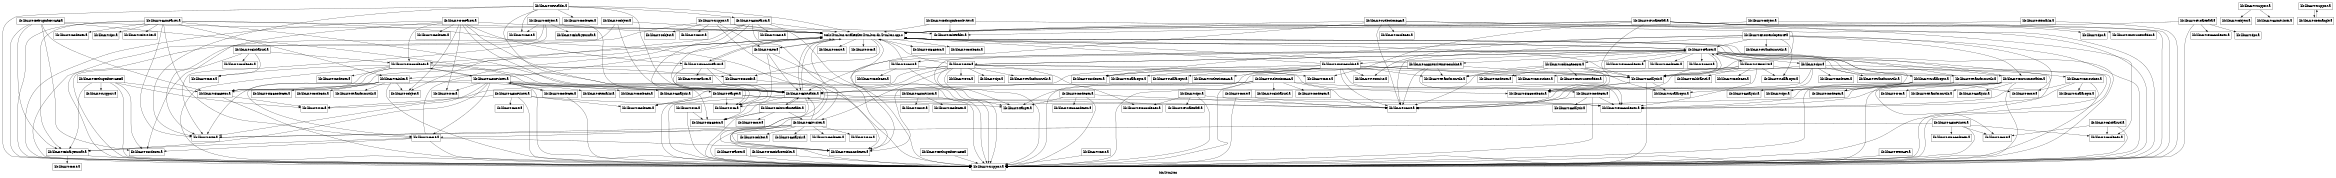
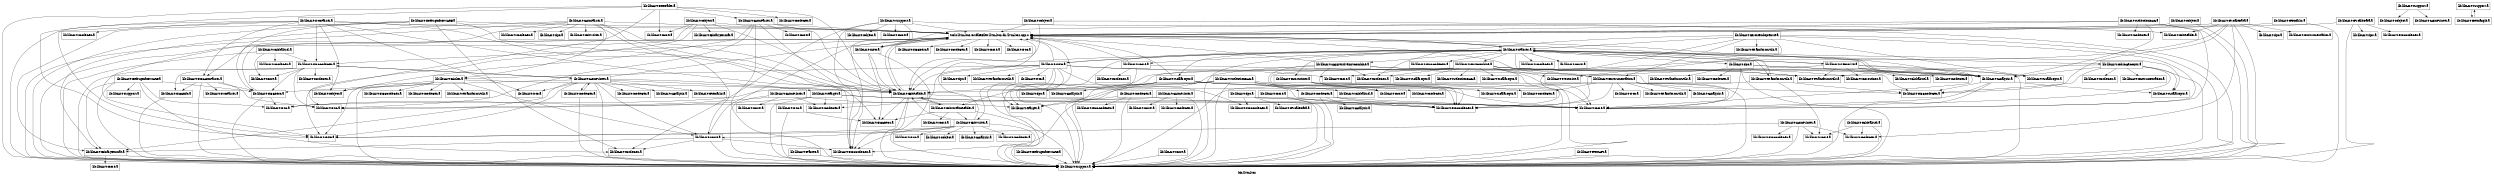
  digraph {
    label="bin/llvm-lto2"
    node [shape=record]
    n1 [label="{tools/llvm-lto2/CMakeFiles/llvm-lto2.dir/llvm-lto2.cpp.o}"]
    n2 [label="{lib/libLLVMX86AsmParser.a}"]
    n3 [label="{lib/libLLVMX86CodeGen.a}"]
    n4 [label="{lib/libLLVMX86Desc.a}"]
    n5 [label="{lib/libLLVMX86Info.a}"]
    n6 [label="{lib/libLLVMBitReader.a}"]
    n7 [label="{lib/libLLVMCodeGen.a}"]
    n8 [label="{lib/libLLVMCore.a}"]
    n9 [label="{lib/libLLVMLTO.a}"]
    n10 [label="{lib/libLLVMMC.a}"]
    n11 [label="{lib/libLLVMPasses.a}"]
    n12 [label="{lib/libLLVMSupport.a}"]
    n13 [label="{lib/libLLVMX86Desc.a}"]
    n14 [label="{lib/libLLVMMC.a}"]
    n15 [label="{lib/libLLVMMCParser.a}"]
    n16 [label="{lib/libLLVMCodeGen.a}"]
    n17 [label="{lib/libLLVMCore.a}"]
    n18 [label="{lib/libLLVMAsmPrinter.a}"]
    n19 [label="{lib/libLLVMX86CodeGen.a}"]
    n20 [label="{lib/libLLVMX86Desc.a}"]
    n21 [label="{lib/libLLVMCore.a}"]
    n22 [label="{lib/libLLVMBitstreamReader.a}"]
    n23 [label="{lib/libLLVMX86CodeGen.a}"]
    n24 [label="{lib/libLLVMCodeGen.a}"]
    n25 [label="{lib/libLLVMCore.a}"]
    n26 [label="{lib/libLLVMLTO.a}"]
    n27 [label="{lib/libLLVMScalarOpts.a}"]
    n28 [label="{lib/libLLVMCore.a}"]
    n29 [label="{lib/libLLVMTarget.a}"]
    n30 [label="{lib/libLLVMCoroutines.a}"]
    n31 [label="{lib/libLLVMipo.a}"]
    n32 [label="{lib/libLLVMScalarOpts.a}"]
    n33 [label="{lib/libLLVMAggressiveInstCombine.a}"]
    n34 [label="{lib/libLLVMVectorize.a}"]
    n35 [label="{lib/libLLVMInstrumentation.a}"]
    n36 [label="{lib/libLLVMInstCombine.a}"]
    n37 [label="{lib/libLLVMObjCARCOpts.a}"]
    n38 [label="{lib/libLLVMTransformUtils.a}"]
    n39 [label="{lib/libLLVMAnalysis.a}"]
    n40 [label="{lib/libLLVMMC.a}"]
    n41 [label="{lib/libLLVMCodeGen.a}"]
    n42 [label="{lib/libLLVMCore.a}"]
    n43 [label="{lib/libLLVMLTO.a}"]
    n44 [label="{lib/libLLVMMC.a}"]
    n45 [label="{lib/libLLVMTarget.a}"]
    n46 [label="{lib/libLLVMCodeGen.a}"]
    n47 [label="{lib/libLLVMAnalysis.a}"]
    n48 [label="{lib/libLLVMRemarks.a}"]
    n49 [label="{lib/libLLVMBinaryFormat.a}"]
    n50 [label="{lib/libLLVMCore.a}"]
    n51 [label="{lib/libLLVMBitWriter.a}"]
    n52 [label="{lib/libLLVMLinker.a}"]
    n53 [label="{lib/libLLVMX86CodeGen.a}"]
    n54 [label="{lib/libLLVMCodeGen.a}"]
    n55 [label="{lib/libLLVMCore.a}"]
    n56 [label="{lib/libLLVMMC.a}"]
    n57 [label="{lib/libLLVMipo.a}"]
    n58 [label="{lib/libLLVMTransformUtils.a}"]
    n59 [label="{lib/libLLVMX86CodeGen.a}"]
    n60 [label="{lib/libLLVMCodeGen.a}"]
    n61 [label="{lib/libLLVMX86CodeGen.a}"]
    n62 [label="{lib/libLLVMCore.a}"]
    n63 [label="{lib/libLLVMScalarOpts.a}"]
    n64 [label="{lib/libLLVMCodeGen.a}"]
    n65 [label="{lib/libLLVMTransformUtils.a}"]
    n66 [label="{lib/libLLVMCodeGen.a}"]
    n67 [label="{lib/libLLVMipo.a}"]
    n68 [label="{lib/libLLVMAnalysis.a}"]
    n69 [label="{lib/libLLVMCodeGen.a}"]
    n70 [label="{lib/libLLVMTransformUtils.a}"]
    n71 [label="{lib/libLLVMCodeGen.a}"]
    n72 [label="{lib/libLLVMGlobalISel.a}"]
    n73 [label="{lib/libLLVMCoroutines.a}"]
    n74 [label="{lib/libLLVMScalarOpts.a}"]
    n75 [label="{lib/libLLVMMC.a}"]
    n76 [label="{lib/libLLVMTransformUtils.a}"]
    n77 [label="{lib/libLLVMAnalysis.a}"]
    n78 [label="{lib/libLLVMScalarOpts.a}"]
    n79 [label="{lib/libLLVMSelectionDAG.a}"]
    n80 [label="{lib/libLLVMScalarOpts.a}"]
    n81 [label="{lib/libLLVMVectorize.a}"]
    n82 [label="{lib/libLLVMCodeGen.a}"]
    n83 [label="{lib/libLLVMInstrumentation.a}"]
    n84 [label="{lib/libLLVMCore.a}"]
    n85 [label="{lib/libLLVMCodeGen.a}"]
    n86 [label="{lib/libLLVMCore.a}"]
    n87 [label="{lib/libLLVMCodeGen.a}"]
    n88 [label="{lib/libLLVMMC.a}"]
    n89 [label="{lib/libLLVMObject.a}"]
    n90 [label="{lib/libLLVMAnalysis.a}"]
    n91 [label="{lib/libLLVMX86CodeGen.a}"]
    n92 [label="{lib/libLLVMCodeGen.a}"]
    n93 [label="{lib/libLLVMObject.a}"]
    n94 [label="{lib/libLLVMTransformUtils.a}"]
    n95 [label="{lib/libLLVMCodeGen.a}"]
    n96 [label="{lib/libLLVMAnalysis.a}"]
    n97 [label="{lib/libLLVMMC.a}"]
    n98 [label="{lib/libLLVMObject.a}"]
    n99 [label="{lib/libLLVMCore.a}"]
    n100 [label="{lib/libLLVMBinaryFormat.a}"]
    n101 [label="{lib/libLLVMPasses.a}"]
    n102 [label="{lib/libLLVMSupport.a}"]
    n103 [label="{lib/libLLVMBitReader.a}"]
    n104 [label="{lib/libLLVMCore.a}"]
    n105 [label="{lib/libLLVMObject.a}"]
-   n106 [label="{lib/libLLVMMCDisassembler.a}"]
    n107 [label="{lib/libLLVMAsmPrinter.a}"]
    n108 [label="{lib/libLLVMCore.a}"]
    n109 [label="{lib/libLLVMAsmPrinter.a}"]
    n110 [label="{lib/libLLVMX86CodeGen.a}"]
    n111 [label="{lib/libLLVMCodeGen.a}"]
    n112 [label="{lib/libLLVMSupport.a}"]
    n113 [label="{lib/libLLVMObject.a}"]
    n114 [label="{lib/libLLVMAsmPrinter.a}"]
    n115 [label="{lib/libLLVMAsmPrinter.a}"]
    n116 [label="{lib/libLLVMCodeGen.a}"]
    n117 [label="{lib/libLLVMCore.a}"]
    n118 [label="{lib/libLLVMDebugInfoDWARF.a}"]
    n119 [label="{lib/libLLVMSupport.a}"]
    n120 [label="{lib/libLLVMObject.a}"]
    n121 [label="{lib/libLLVMDebugInfoDWARF.a}"]
    n122 [label="{lib/libLLVMObject.a}"]
    n123 [label="{lib/libLLVMDebugInfoDWARF.a}"]
    n124 [label="{lib/libLLVMGlobalISel.a}"]
    n125 [label="{lib/libLLVMCodeGen.a}"]
    n126 [label="{lib/libLLVMCodeGen.a}"]
    n127 [label="{lib/libLLVMX86CodeGen.a}"]
    n128 [label="{lib/libLLVMGlobalISel.a}"]
    n129 [label="{lib/libLLVMSelectionDAG.a}"]
    n130 [label="{lib/libLLVMCodeGen.a}"]
    n131 [label="{lib/libLLVMCore.a}"]
    n132 [label="{lib/libLLVMSelectionDAG.a}"]
    n133 [label="{lib/libLLVMCodeGen.a}"]
    n134 [label="{lib/libLLVMGlobalISel.a}"]
    n135 [label="{lib/libLLVMCore.a}"]
    n136 [label="{lib/libLLVMipo.a}"]
    n137 [label="{lib/libLLVMProfileData.a}"]
    n138 [label="{lib/libLLVMFrontendOpenMP.a}"]
    n139 [label="{lib/libLLVMTransformUtils.a}"]
    n140 [label="{lib/libLLVMIRReader.a}"]
    n141 [label="{lib/libLLVMCodeGen.a}"]
    n142 [label="{lib/libLLVMAsmParser.a}"]
    n143 [label="{lib/libLLVMCore.a}"]
    n144 [label="{lib/libLLVMAsmParser.a}"]
    n145 [label="{lib/libLLVMCodeGen.a}"]
    n146 [label="{lib/libLLVMipo.a}"]
    n147 [label="{lib/libLLVMBitWriter.a}"]
    n148 [label="{lib/libLLVMMCParser.a}"]
    n149 [label="{lib/libLLVMCodeGen.a}"]
-   n150 [label="{lib/libLLVMDebugInfoCodeView.a}"]
    n151 [label="{lib/libLLVMTextAPI.a}"]
    n152 [label="{lib/libLLVMProfileData.a}"]
    n153 [label="{lib/libLLVMipo.a}"]
    n154 [label="{lib/libLLVMInstrumentation.a}"]
    n155 [label="{lib/libLLVMSupport.a}"]
    n156 [label="{lib/libLLVMDemangle.a}"]
    n157 [label="{lib/libLLVMProfileData.a}"]
    n158 [label="{lib/libLLVMX86CodeGen.a}"]
    n159 [label="{lib/libLLVMipo.a}"]
    n160 [label="{lib/libLLVMRemarks.a}"]
    n1 -> n2
    n1 -> n3
    n1 -> n4
-   n1 -> n5
    n1 -> n6
    n1 -> n7
    n1 -> n8
    n1 -> n9
    n1 -> n10
    n1 -> n11
    n1 -> n12
-   n2 -> n1
    n2 -> n5
    n2 -> n12
    n2 -> n13
    n2 -> n14
    n2 -> n15
    n3 -> n5
    n3 -> n12
    n3 -> n13
    n3 -> n14
    n3 -> n16
    n3 -> n17
    n3 -> n18
    n5 -> n12
    n6 -> n1
    n6 -> n12
    n6 -> n19
    n6 -> n20
    n6 -> n21
    n6 -> n22
    n9 -> n1
    n9 -> n6
    n9 -> n12
    n9 -> n20
    n11 -> n1
    n11 -> n6
    n11 -> n12
    n11 -> n23
    n11 -> n24
    n11 -> n25
    n11 -> n26
    n11 -> n27
    n11 -> n28
    n11 -> n29
    n11 -> n30
    n11 -> n31
    n11 -> n32
    n11 -> n33
    n11 -> n34
    n11 -> n35
    n11 -> n36
    n11 -> n37
    n11 -> n38
    n11 -> n39
    n13 -> n1
    n13 -> n12
    n13 -> n40
    n18 -> n1
    n18 -> n3
    n18 -> n6
    n18 -> n12
    n18 -> n13
    n18 -> n41
    n18 -> n42
    n18 -> n43
    n18 -> n44
    n18 -> n45
    n18 -> n46
    n18 -> n47
    n18 -> n48
    n18 -> n49
    n22 -> n6
    n22 -> n12
    n22 -> n20
    n22 -> n50
    n22 -> n51
    n26 -> n1
    n26 -> n6
    n26 -> n11
    n26 -> n12
    n26 -> n29
    n26 -> n39
    n26 -> n51
    n26 -> n52
    n26 -> n53
    n26 -> n54
    n26 -> n55
    n26 -> n56
    n26 -> n57
    n26 -> n58
    n28 -> n1
    n28 -> n12
    n28 -> n59
    n28 -> n60
    n30 -> n12
    n30 -> n61
    n30 -> n62
    n30 -> n63
    n31 -> n12
    n31 -> n21
    n31 -> n39
    n31 -> n59
    n31 -> n64
    n31 -> n65
    n32 -> n1
    n32 -> n12
    n32 -> n61
    n32 -> n62
    n32 -> n66
    n32 -> n67
    n32 -> n68
    n33 -> n1
    n33 -> n12
    n33 -> n21
    n33 -> n39
    n33 -> n61
    n33 -> n69
    n33 -> n70
    n34 -> n11
    n34 -> n12
    n34 -> n21
    n34 -> n39
    n34 -> n61
    n34 -> n70
    n34 -> n71
    n34 -> n72
    n34 -> n73
    n34 -> n74
    n35 -> n1
    n35 -> n6
    n35 -> n12
    n35 -> n21
    n35 -> n61
    n35 -> n66
    n35 -> n75
    n35 -> n76
    n35 -> n77
-   n36 -> n1
+   n36 -> n22
    n36 -> n6
    n36 -> n12
    n36 -> n21
    n36 -> n39
    n36 -> n61
    n36 -> n69
    n36 -> n70
    n36 -> n73
    n36 -> n78
    n36 -> n79
    n36 -> n80
    n36 -> n81
    n37 -> n12
    n37 -> n21
    n37 -> n27
    n37 -> n39
    n37 -> n59
    n37 -> n70
    n37 -> n82
    n37 -> n83
    n38 -> n1
    n38 -> n12
    n38 -> n59
    n38 -> n84
    n39 -> n1
    n39 -> n11
    n39 -> n12
    n39 -> n21
    n39 -> n27
    n39 -> n59
    n42 -> n1
    n42 -> n12
    n42 -> n19
    n42 -> n49
    n42 -> n85
    n45 -> n12
    n45 -> n14
    n45 -> n21
    n45 -> n54
    n45 -> n61
    n46 -> n12
    n46 -> n18
    n49 -> n12
    n49 -> n86
    n51 -> n1
    n51 -> n6
    n51 -> n12
    n51 -> n19
    n51 -> n42
    n51 -> n43
    n51 -> n87
    n51 -> n88
    n51 -> n89
    n51 -> n90
    n52 -> n6
    n52 -> n12
    n52 -> n42
    n52 -> n43
    n52 -> n91
    n52 -> n92
    n52 -> n93
    n52 -> n94
    n95 -> n12
    n95 -> n21
    n95 -> n61
    n95 -> n96
    n97 -> n12
    n97 -> n20
    n98 -> n1
    n98 -> n6
    n98 -> n12
    n98 -> n43
    n98 -> n99
    n98 -> n100
    n101 -> n12
    n102 -> n1
    n102 -> n9
    n102 -> n19
    n102 -> n85
    n102 -> n103
    n102 -> n104
    n102 -> n105
-   n106 -> n12
    n107 -> n12
    n107 -> n29
    n107 -> n40
    n107 -> n54
    n107 -> n108
    n109 -> n12
    n109 -> n43
    n109 -> n84
    n109 -> n110
    n109 -> n111
    n112 -> n113
    n112 -> n114
    n115 -> n12
    n115 -> n14
    n115 -> n116
    n115 -> n117
    n118 -> n12
    n118 -> n13
    n118 -> n40
    n118 -> n49
    n118 -> n85
    n118 -> n119
    n120 -> n1
    n120 -> n12
    n121 -> n12
    n122 -> n1
    n122 -> n6
    n122 -> n12
    n123 -> n1
    n123 -> n6
    n123 -> n12
    n123 -> n13
    n123 -> n49
    n123 -> n85
    n124 -> n3
    n124 -> n12
    n124 -> n17
    n124 -> n125
    n126 -> n12
    n126 -> n21
    n126 -> n29
    n126 -> n127
    n128 -> n12
    n128 -> n84
    n128 -> n111
    n129 -> n1
    n129 -> n12
    n129 -> n19
    n129 -> n21
    n129 -> n39
    n129 -> n130
    n131 -> n12
    n132 -> n12
    n132 -> n19
    n132 -> n21
    n132 -> n29
    n132 -> n40
    n132 -> n95
    n132 -> n133
    n132 -> n134
    n135 -> n12
    n135 -> n61
    n136 -> n12
    n136 -> n21
    n136 -> n53
    n136 -> n137
    n138 -> n11
    n138 -> n12
    n138 -> n21
    n138 -> n35
    n138 -> n61
    n138 -> n69
    n138 -> n74
    n138 -> n81
    n138 -> n139
-   n140 -> n1
    n140 -> n6
    n140 -> n12
    n140 -> n14
    n140 -> n43
    n140 -> n99
    n140 -> n141
    n140 -> n142
    n142 -> n1
    n142 -> n6
    n142 -> n12
    n142 -> n14
    n142 -> n19
    n142 -> n93
    n142 -> n143
    n144 -> n1
    n144 -> n6
    n144 -> n12
    n144 -> n19
    n144 -> n42
    n144 -> n43
    n144 -> n49
    n144 -> n52
    n144 -> n145
    n144 -> n146
    n144 -> n147
    n148 -> n1
    n148 -> n2
    n148 -> n3
    n148 -> n6
    n148 -> n12
    n148 -> n20
    n148 -> n43
    n148 -> n44
    n148 -> n93
    n148 -> n149
-   n150 -> n1
-   n150 -> n12
-   n150 -> n103
    n151 -> n12
    n152 -> n1
    n152 -> n12
    n152 -> n55
    n152 -> n59
    n152 -> n103
    n152 -> n111
    n152 -> n153
    n152 -> n154
    n155 -> n156
    n156 -> n155
    n157 -> n1
    n157 -> n12
    n157 -> n158
    n157 -> n159
    n160 -> n1
    n160 -> n12
  }
